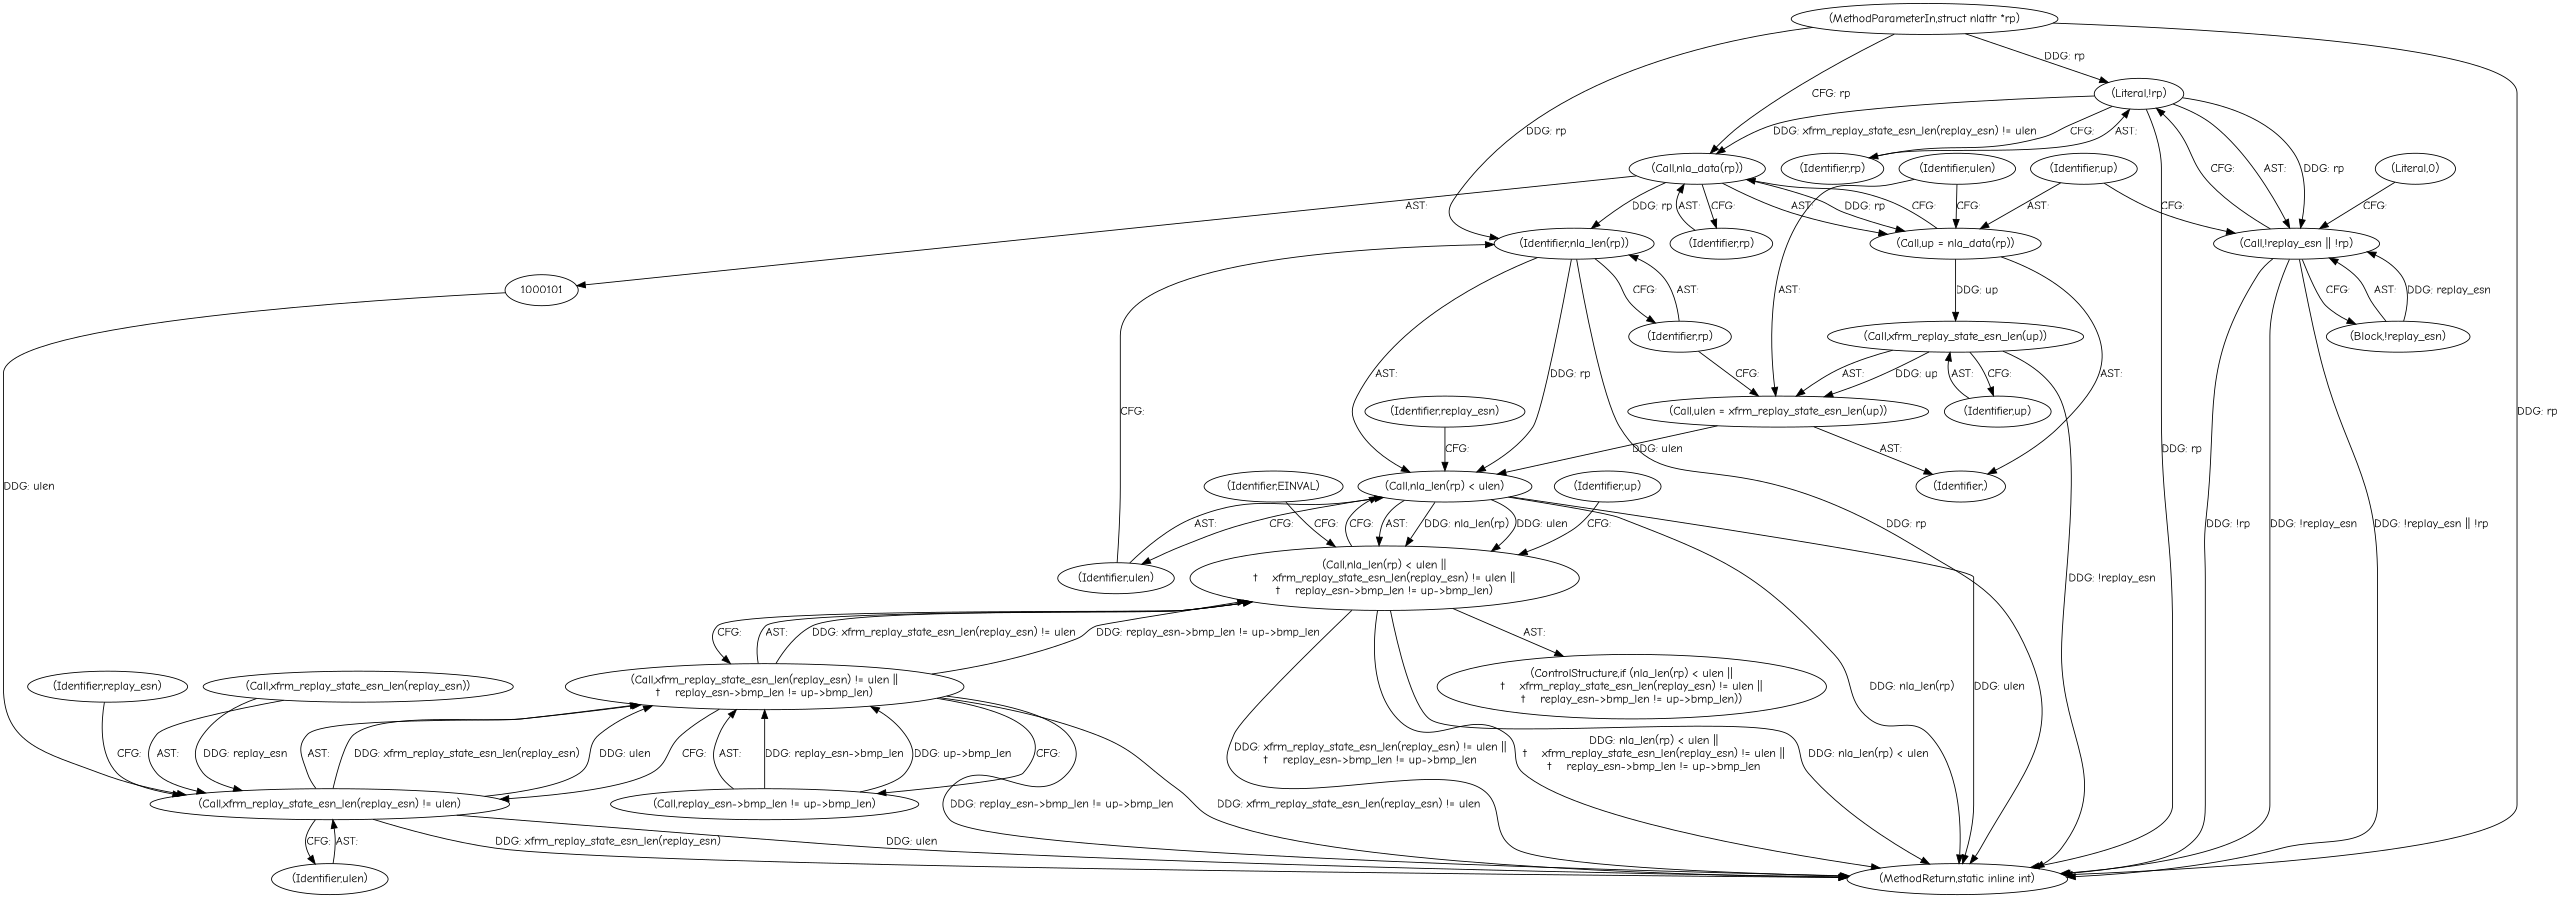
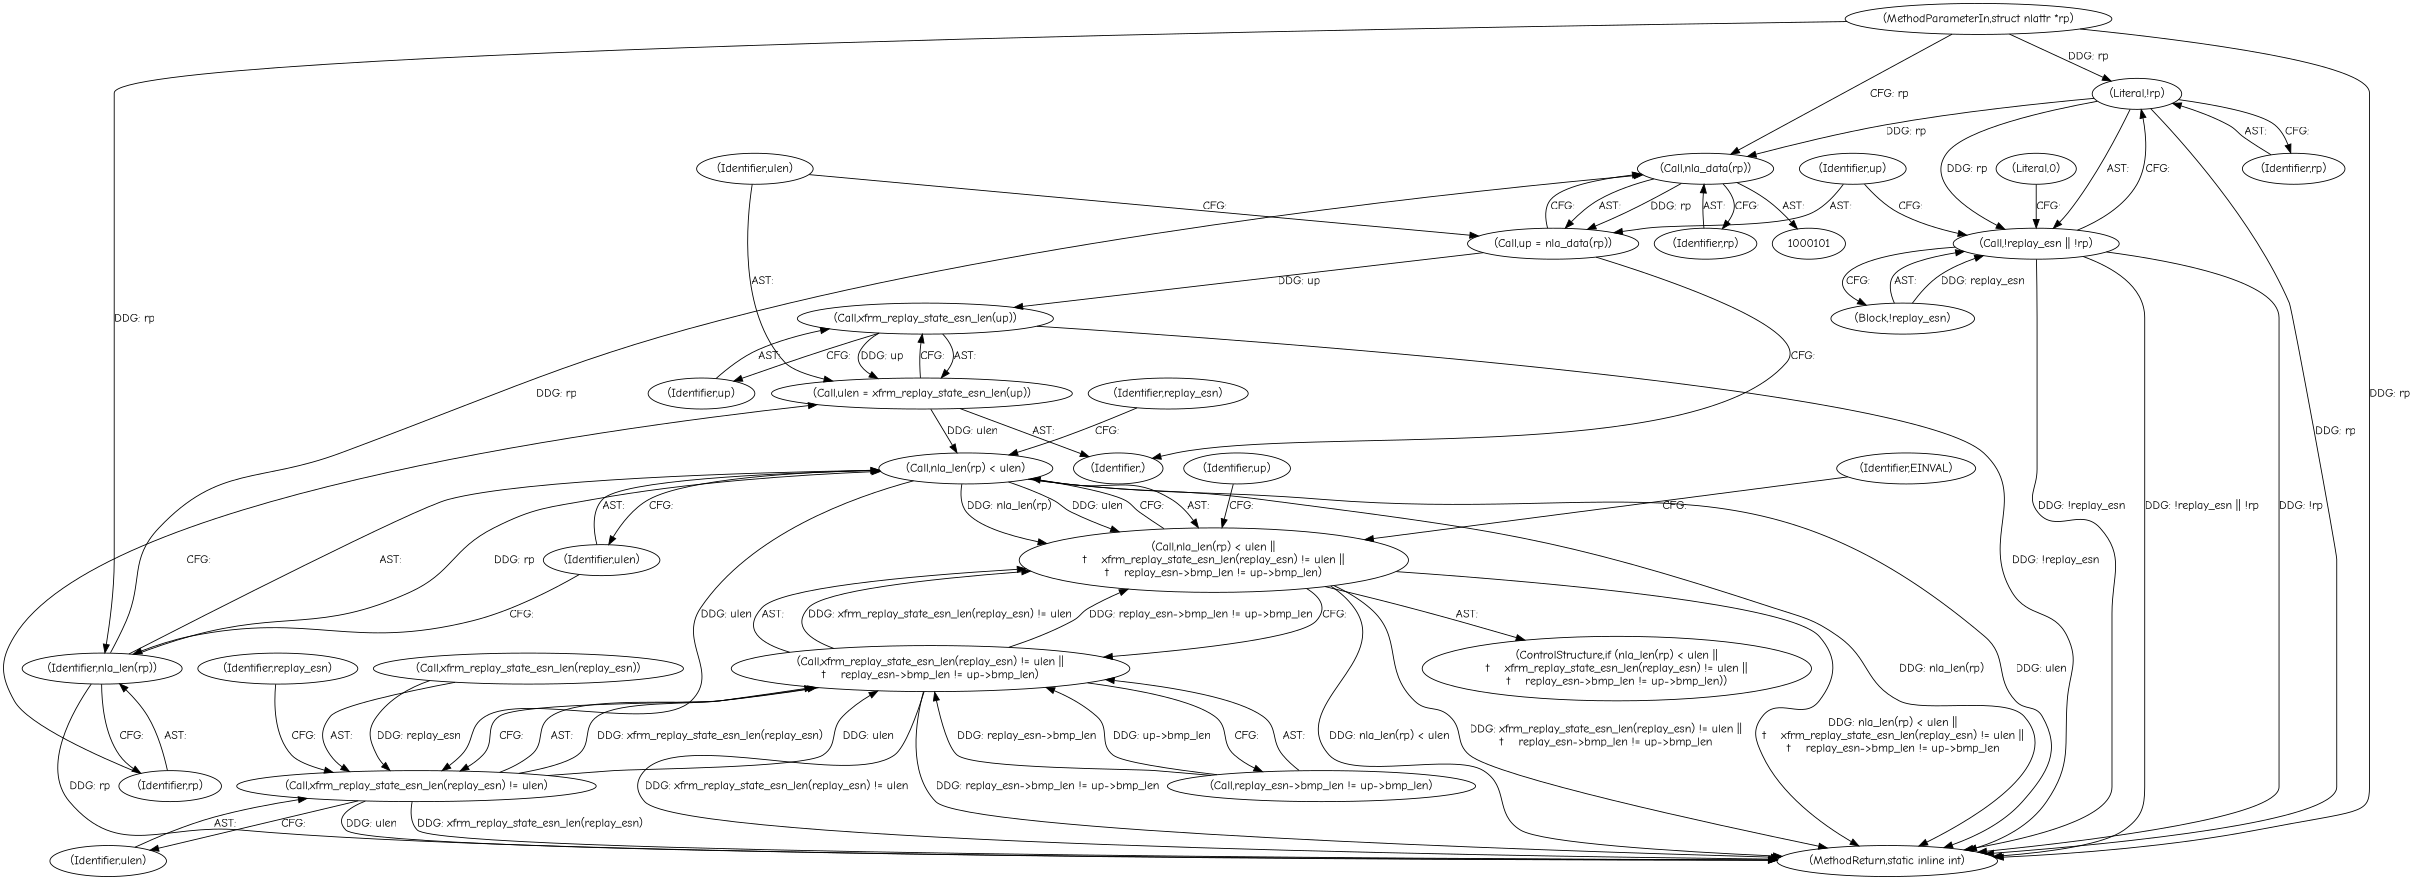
  digraph {
    fontname="Comic Neue"
    node [fontname="Comic Neue"]
    edge [fontname="Comic Neue"]
    n1 [label="(MethodParameterIn,struct nlattr *rp)"]
    n2 [label="(Literal,!rp)"]
    n3 [label="(Call,nla_data(rp))"]
    n4 [label="(Identifier,nla_len(rp))"]
    n5 [label="(MethodReturn,static inline int)"]
    n6 [label="(Call,!replay_esn || !rp)"]
    n7 [label="(Identifier,rp)"]
    1000101
    n9 [label="(Call,up = nla_data(rp))"]
    n10 [label="(Identifier,rp)"]
    n11 [label="(Call,nla_len(rp) < ulen)"]
    n12 [label="(Identifier,rp)"]
    n13 [label="(Block,!replay_esn)"]
    n14 [label="(Call,xfrm_replay_state_esn_len(up))"]
    n15 [label="(Identifier,)"]
    n16 [label="(Call,ulen = xfrm_replay_state_esn_len(up))"]
    n17 [label="(Identifier,up)"]
    n18 [label="(Call,nla_len(rp) < ulen ||\n\t    xfrm_replay_state_esn_len(replay_esn) != ulen ||\n\t    replay_esn->bmp_len != up->bmp_len)"]
    n19 [label="(Call,xfrm_replay_state_esn_len(replay_esn) != ulen)"]
    n20 [label="(Identifier,ulen)"]
    n21 [label="(Call,xfrm_replay_state_esn_len(replay_esn) != ulen ||\n\t    replay_esn->bmp_len != up->bmp_len)"]
    n22 [label="(ControlStructure,if (nla_len(rp) < ulen ||\n\t    xfrm_replay_state_esn_len(replay_esn) != ulen ||\n\t    replay_esn->bmp_len != up->bmp_len))"]
    n23 [label="(Identifier,ulen)"]
    n24 [label="(Call,replay_esn->bmp_len != up->bmp_len)"]
    n25 [label="(Identifier,up)"]
    n26 [label="(Literal,0)"]
    n27 [label="(Identifier,replay_esn)"]
    n28 [label="(Identifier,ulen)"]
    n29 [label="(Identifier,up)"]
    n30 [label="(Call,xfrm_replay_state_esn_len(replay_esn))"]
    n31 [label="(Identifier,EINVAL)"]
    n32 [label="(Identifier,replay_esn)"]
    n1 -> n2 [label="DDG: rp"]
    n1 -> n3 [label="CFG: rp"]
    n1 -> n4 [label="DDG: rp"]
    n1 -> n5 [label="DDG: rp"]
-   n2 -> n3 [label="DDG: xfrm_replay_state_esn_len(replay_esn) != ulen"]
+   n2 -> n3 [label="DDG: rp"]
    n2 -> n5 [label="DDG: rp"]
    n2 -> n6 [label="AST: "]
    n2 -> n6 [label="DDG: rp"]
    n2 -> n7 [label="CFG: "]
-   n3 -> n4 [label="DDG: rp"]
+   n4 -> n3 [label="DDG: rp"]
    n3 -> 1000101 [label="AST: "]
    n3 -> n9 [label="AST: "]
    n3 -> n9 [label="DDG: rp"]
    n3 -> n10 [label="CFG: "]
    n4 -> n5 [label="DDG: rp"]
    n4 -> n11 [label="AST: "]
    n4 -> n11 [label="DDG: rp"]
    n4 -> n12 [label="CFG: "]
    n6 -> n2 [label="CFG: "]
    n6 -> n5 [label="DDG: !replay_esn || !rp"]
    n6 -> n5 [label="DDG: !rp"]
    n6 -> n5 [label="DDG: !replay_esn"]
    n6 -> n13 [label="CFG: "]
    n7 -> n2 [label="AST: "]
    n9 -> n3 [label="CFG: "]
    n9 -> n14 [label="DDG: up"]
-   n9 -> n15 [label="AST: "]
+   n9 -> n15 [label="CFG: "]
    n10 -> n3 [label="AST: "]
    n11 -> n5 [label="DDG: nla_len(rp)"]
    n11 -> n5 [label="DDG: ulen"]
    n11 -> n18 [label="AST: "]
    n11 -> n18 [label="DDG: nla_len(rp)"]
    n11 -> n18 [label="DDG: ulen"]
-   1000101 -> n19 [label="DDG: ulen"]
+   n11 -> n19 [label="DDG: ulen"]
    n11 -> n20 [label="CFG: "]
    n12 -> n4 [label="AST: "]
    n12 -> n16 [label="CFG: "]
    n13 -> n6 [label="AST: "]
    n13 -> n6 [label="DDG: replay_esn"]
    n14 -> n5 [label="DDG: !replay_esn"]
    n14 -> n16 [label="AST: "]
    n14 -> n16 [label="DDG: up"]
    n14 -> n17 [label="CFG: "]
    n16 -> n11 [label="DDG: ulen"]
+   n16 -> n14 [label="CFG: "]
    n16 -> n15 [label="AST: "]
    n17 -> n14 [label="AST: "]
    n18 -> n5 [label="DDG: nla_len(rp) < ulen"]
    n18 -> n5 [label="DDG: xfrm_replay_state_esn_len(replay_esn) != ulen ||\n\t    replay_esn->bmp_len != up->bmp_len"]
    n18 -> n5 [label="DDG: nla_len(rp) < ulen ||\n\t    xfrm_replay_state_esn_len(replay_esn) != ulen ||\n\t    replay_esn->bmp_len != up->bmp_len"]
    n18 -> n11 [label="CFG: "]
    n18 -> n21 [label="CFG: "]
    n18 -> n22 [label="AST: "]
    n19 -> n5 [label="DDG: ulen"]
    n19 -> n5 [label="DDG: xfrm_replay_state_esn_len(replay_esn)"]
    n19 -> n21 [label="AST: "]
    n19 -> n21 [label="DDG: xfrm_replay_state_esn_len(replay_esn)"]
    n19 -> n21 [label="DDG: ulen"]
    n19 -> n23 [label="CFG: "]
    n20 -> n4 [label="CFG: "]
    n20 -> n11 [label="AST: "]
    n21 -> n5 [label="DDG: xfrm_replay_state_esn_len(replay_esn) != ulen"]
    n21 -> n5 [label="DDG: replay_esn->bmp_len != up->bmp_len"]
    n21 -> n18 [label="AST: "]
    n21 -> n18 [label="DDG: xfrm_replay_state_esn_len(replay_esn) != ulen"]
    n21 -> n18 [label="DDG: replay_esn->bmp_len != up->bmp_len"]
    n21 -> n19 [label="CFG: "]
    n21 -> n24 [label="CFG: "]
    n23 -> n19 [label="AST: "]
    n24 -> n21 [label="AST: "]
    n24 -> n21 [label="DDG: replay_esn->bmp_len"]
    n24 -> n21 [label="DDG: up->bmp_len"]
    n25 -> n6 [label="CFG: "]
    n25 -> n9 [label="AST: "]
    n26 -> n6 [label="CFG: "]
    n27 -> n19 [label="CFG: "]
    n28 -> n9 [label="CFG: "]
    n28 -> n16 [label="AST: "]
    n29 -> n18 [label="CFG: "]
    n30 -> n19 [label="AST: "]
    n30 -> n19 [label="DDG: replay_esn"]
    n31 -> n18 [label="CFG: "]
    n32 -> n11 [label="CFG: "]
  }
